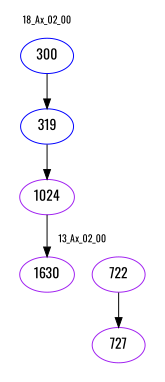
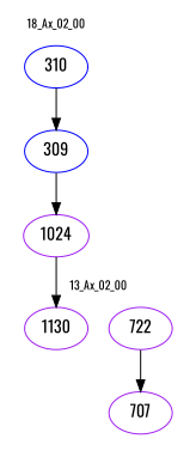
  digraph {
    fontname=Oswald
    node [color=purple fontname=Oswald]
    edge [color=black fontname=Oswald]
-   n1 [color=blue label=319]
-   n2 [color=blue label=300]
+   n1 [color=blue label=309]
+   n2 [color=blue label=310]
    n3 [label=1024]
    n4 [label=722]
-   n5 [label=1630]
-   n6 [label=727]
+   n5 [label=1130]
+   n6 [label=707]
    subgraph cluster_1 {
      color=white
      fontsize=10
      label="18_Ax_02_00"
      n1
      n2
      n3
    }
    subgraph cluster_2 {
      color=white
      fontsize=10
      label="13_Ax_02_00"
      n4
      n5
      n6
    }
    n1 -> n3
    n2 -> n1
    n3 -> n5
    n4 -> n6
  }
